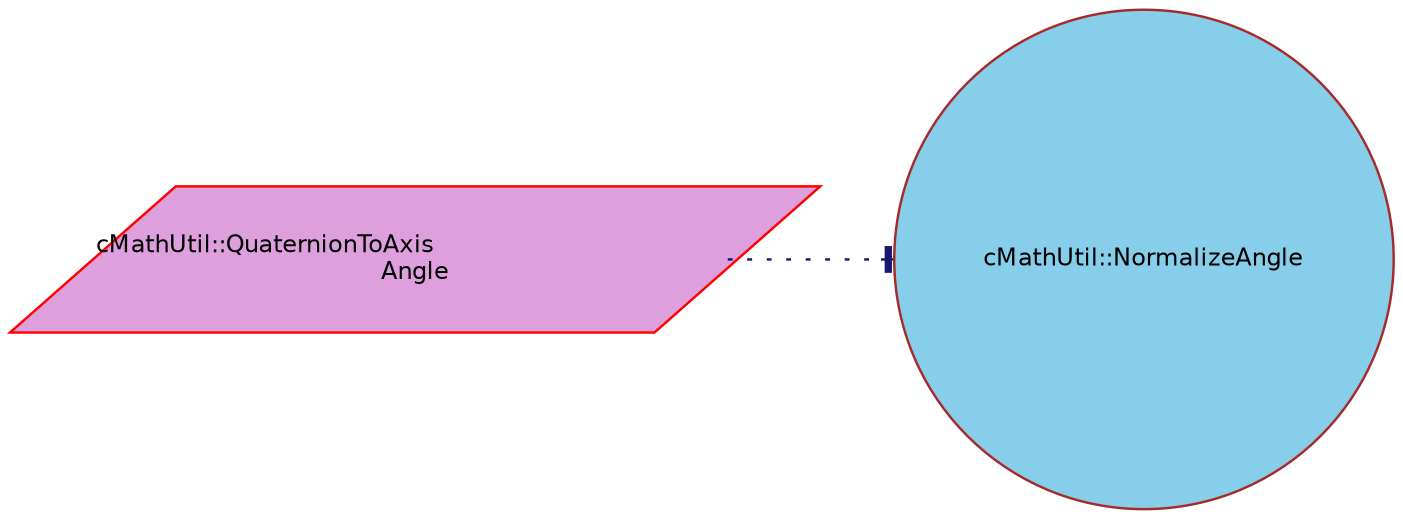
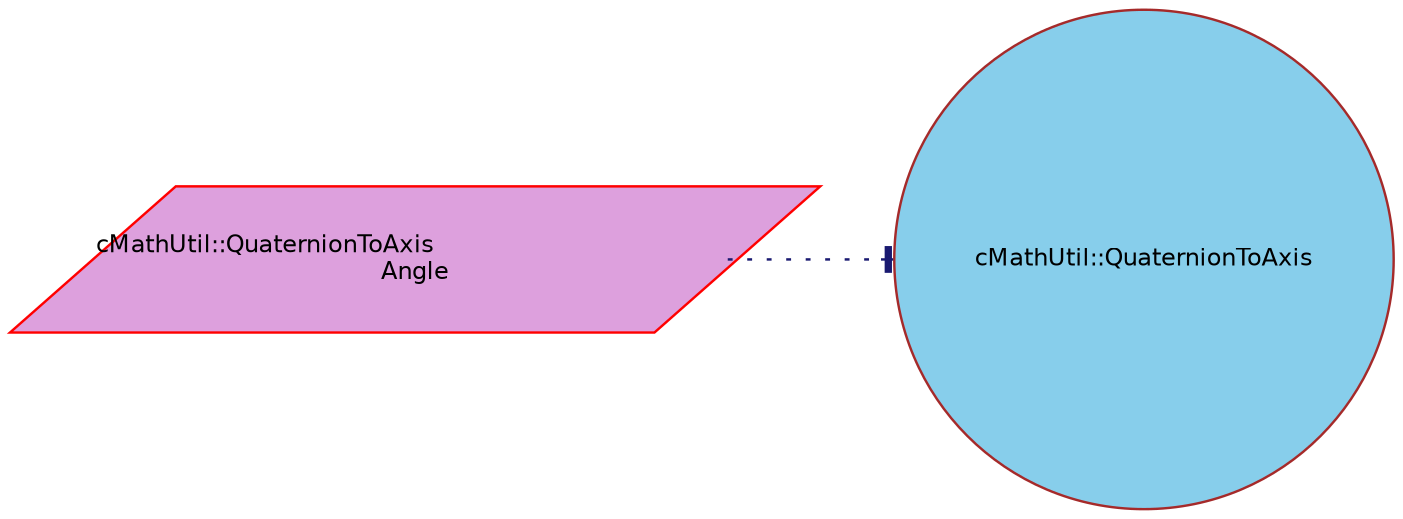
  digraph {
    rankdir=LR
    node [fontname=Helvetica fontsize=10 style=filled]
    n1 [color=red fillcolor=plum fontcolor=black height=0.2 label="cMathUtil::QuaternionToAxis\lAngle" shape=parallelogram width=0.4]
-   n2 [color=brown fillcolor=skyblue height=0.2 label="cMathUtil::NormalizeAngle" shape=circle width=0.4]
+   n2 [color=brown fillcolor=skyblue height=0.2 label="cMathUtil::QuaternionToAxis" shape=circle width=0.4]
    n1 -> n2 [color=midnightblue fontname=Helvetica fontsize=10 labelfontname=Helvetica labelfontsize=10 style=dotted arrowhead=tee]
  }
